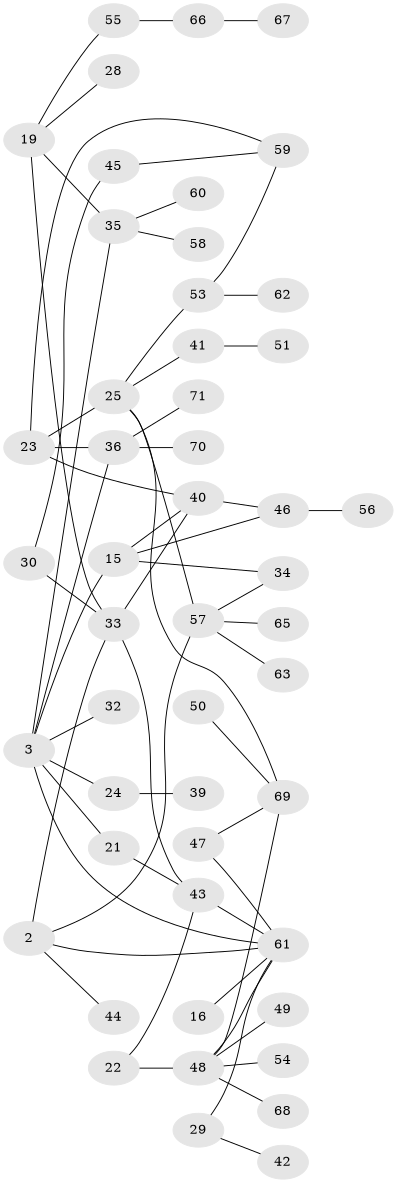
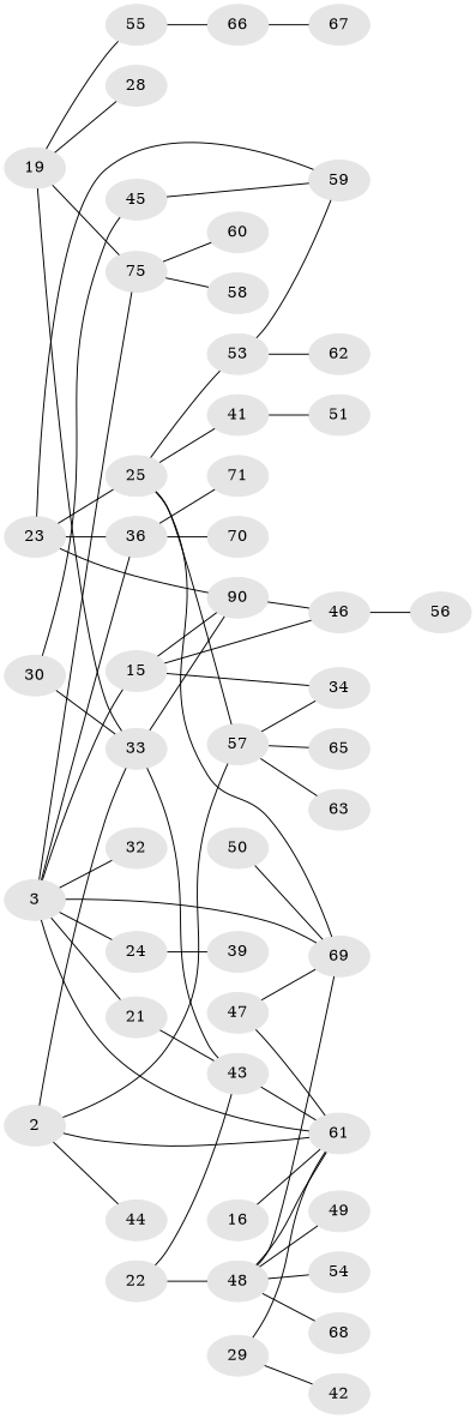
  graph {
    rankdir=LR
    node [color=gray90 style=filled]
    15 [super="+2"]
-   40 [super="+1"]
+   40 [super="+1" label=90]
    46 [super="+37+34"]
    n4 [label=34]
    3
    21
    24
    32
-   35
+   35 [label=75]
    36 [super="+18"]
    61 [super="+52"]
    69 [super="+38"]
    43 [super="+14"]
    39
    58
    60
    70
    71
    33 [super="+4"]
    n20 [label=2]
    44
    57 [super="+31+8"]
    63
    65
    56
    16
    19
    28
    55
    66
    22
    48 [super="+26"]
    49
    54
    68
    23 [super="+10"]
    25
    59 [super="+11"]
    41
    53 [super="+12+27"]
    51
    62
    29
    42
    30
    45
    47 [super="+20"]
    50
    67
    15 -- 40
    15 -- 46
    15 -- n4
    40 -- 46
    46 -- 56
    3 -- 15
    3 -- 21
    3 -- 24
    3 -- 32
    3 -- 35
    3 -- 36
    3 -- 61 [weight=2]
+   3 -- 69
    21 -- 43
    24 -- 39
    35 -- 58
    35 -- 60
    36 -- 70
    36 -- 71
    43 -- 61
    33 -- 40
    33 -- 43 [weight=2]
    n20 -- 61
    n20 -- 33
    n20 -- 44
    n20 -- 57
    57 -- n4
    57 -- 63
    57 -- 65
    16 -- 61
    19 -- 35
    19 -- 33
    19 -- 28
    19 -- 55
    55 -- 66
    66 -- 67
    22 -- 43
    22 -- 48
    48 -- 61
    48 -- 69 [weight=2]
    48 -- 49
    48 -- 54
    48 -- 68
    23 -- 40
    23 -- 36 [weight=2]
    23 -- 25
    23 -- 59
    25 -- 69
    25 -- 57
    25 -- 41
    25 -- 53
    41 -- 51
    53 -- 59
    53 -- 62
    29 -- 61
    29 -- 42
    30 -- 33
    30 -- 45
    45 -- 59
    47 -- 61
    47 -- 69
    50 -- 69
  }
